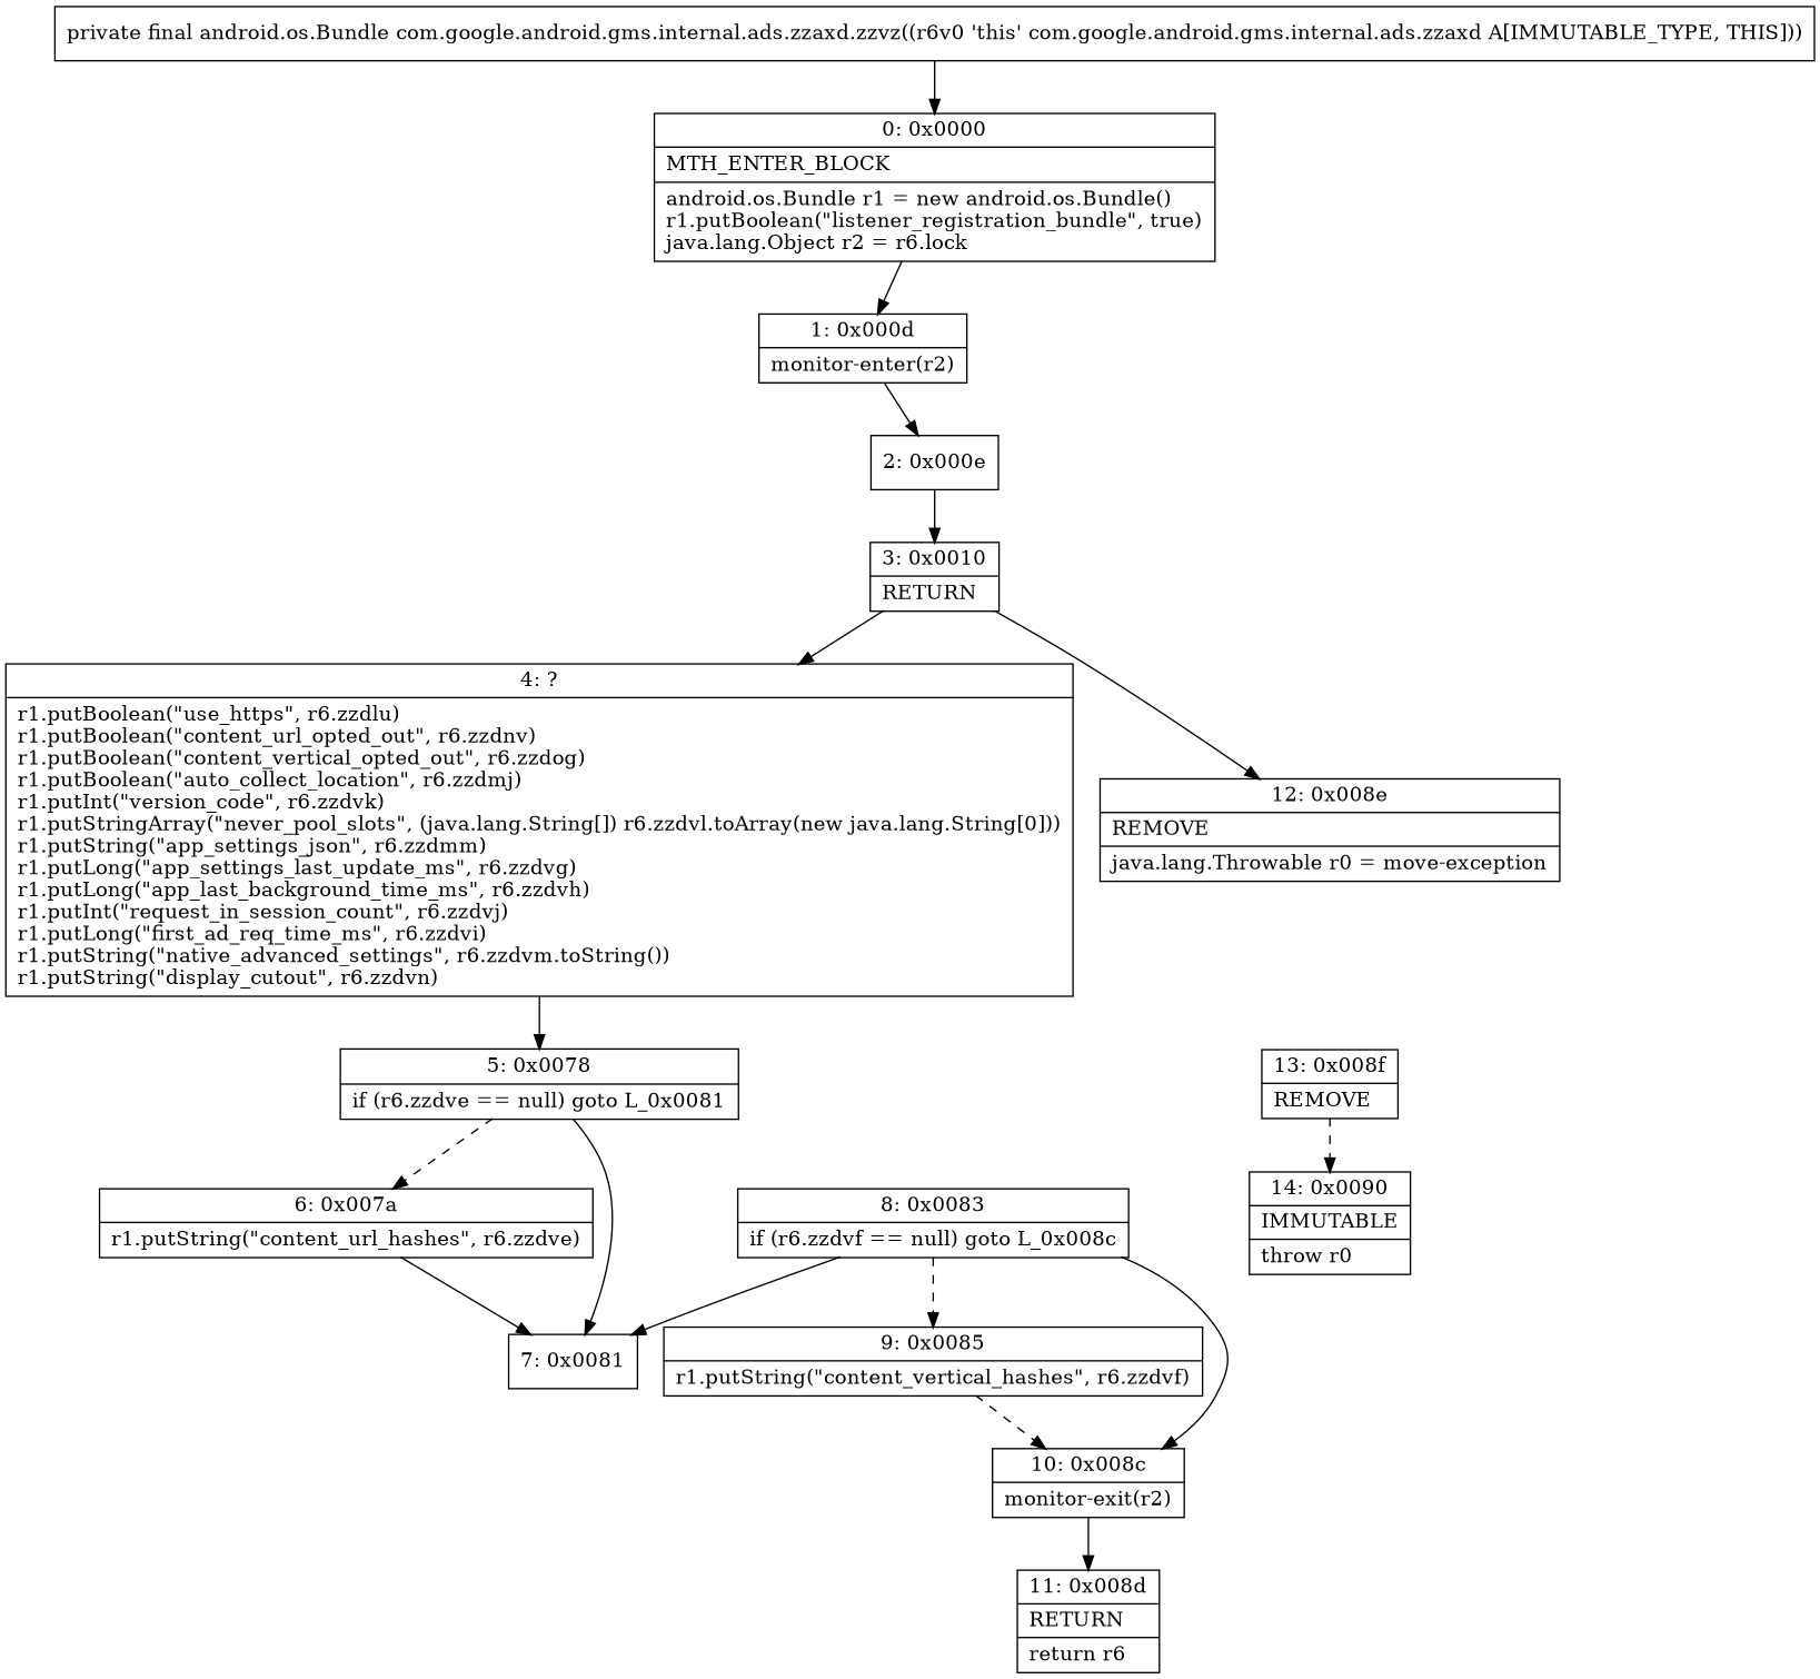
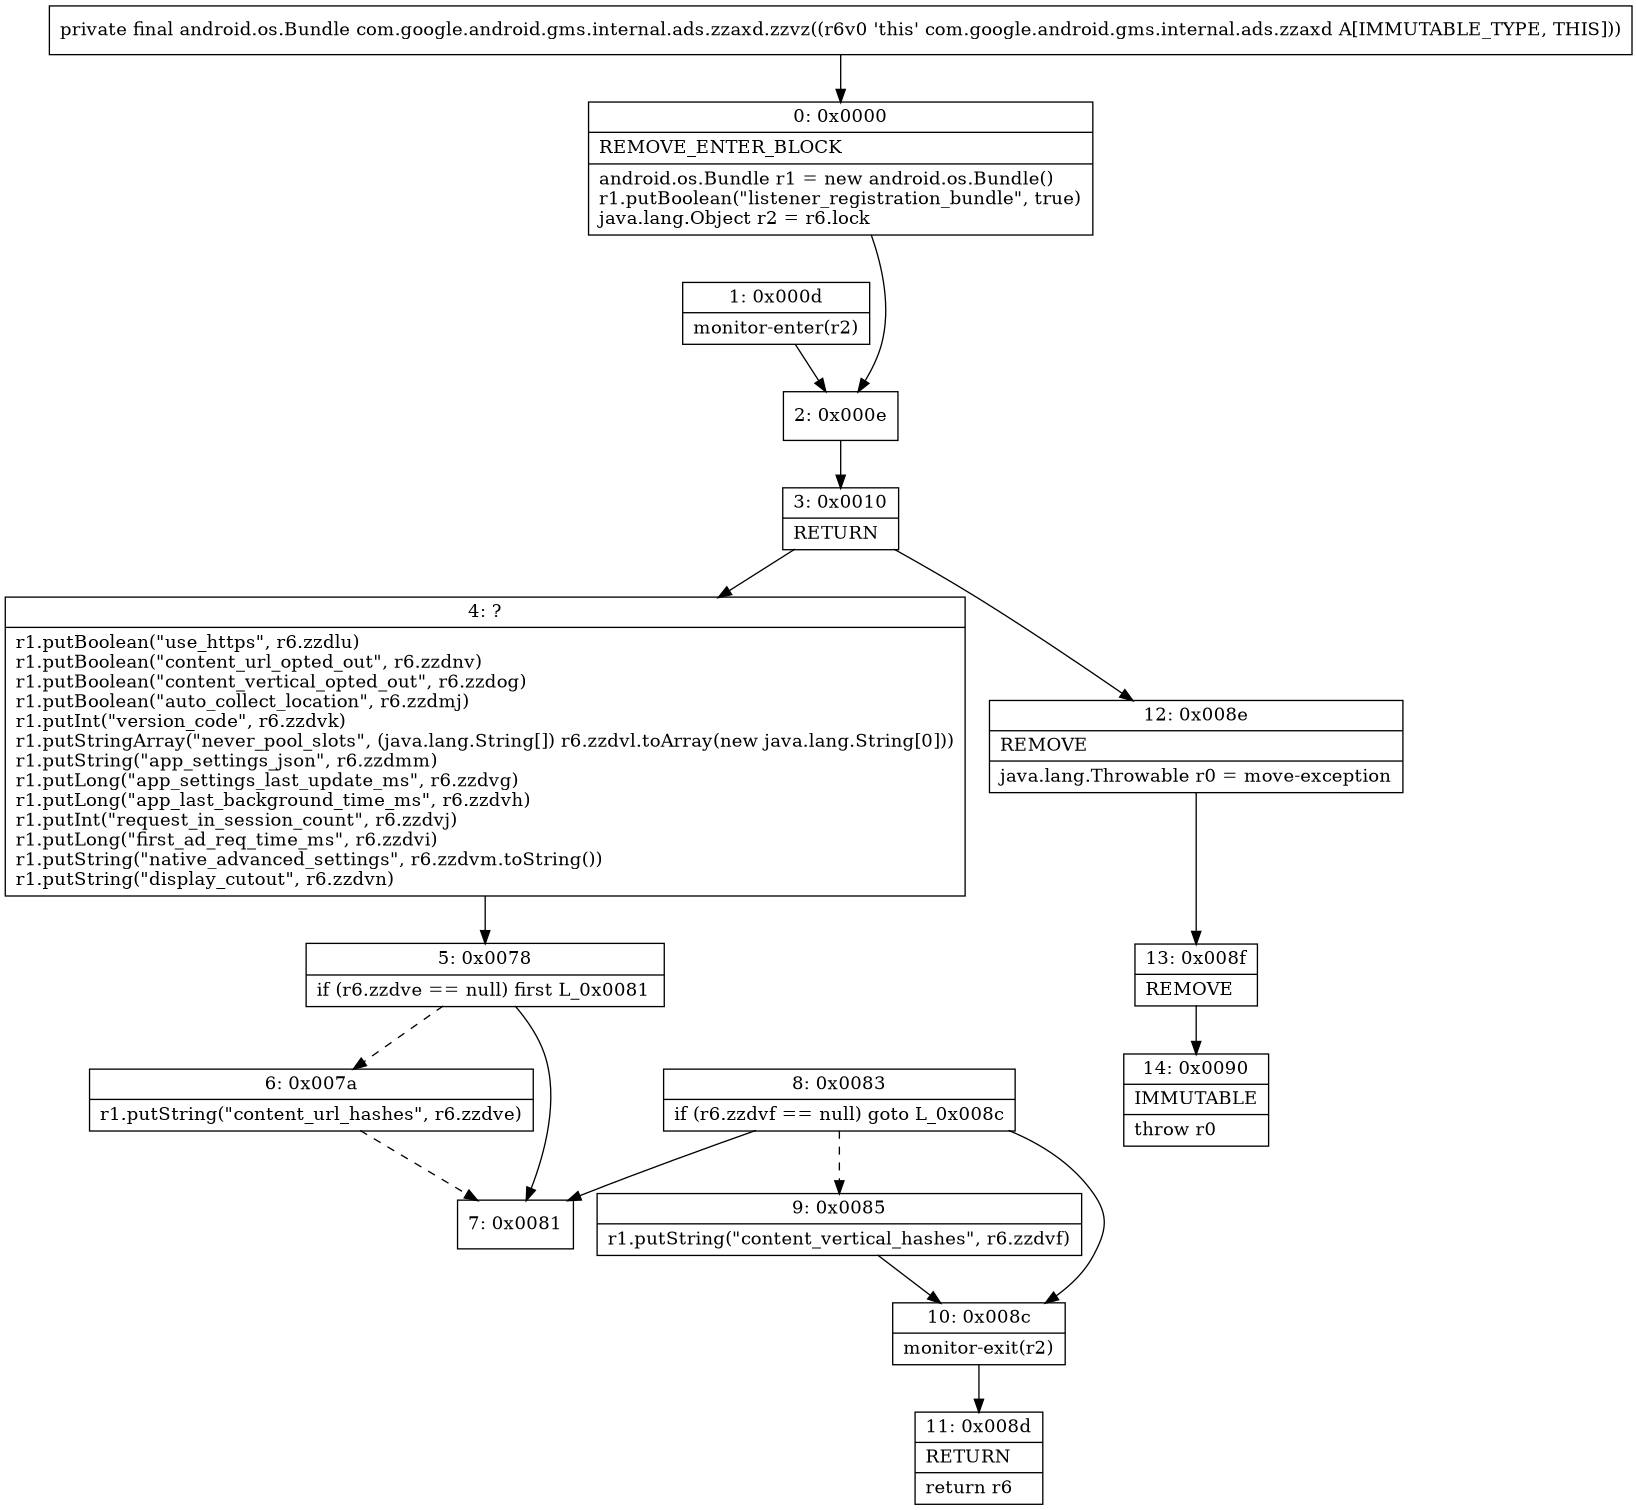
  digraph {
    node [shape=record]
-   n1 [label="{0\:\ 0x0000|MTH_ENTER_BLOCK\l|android.os.Bundle r1 = new android.os.Bundle()\lr1.putBoolean(\"listener_registration_bundle\", true)\ljava.lang.Object r2 = r6.lock\l}"]
+   n1 [label="{0\:\ 0x0000|REMOVE_ENTER_BLOCK\l|android.os.Bundle r1 = new android.os.Bundle()\lr1.putBoolean(\"listener_registration_bundle\", true)\ljava.lang.Object r2 = r6.lock\l}"]
    n2 [label="{1\:\ 0x000d|monitor\-enter(r2)\l}"]
    n3 [label="{2\:\ 0x000e}"]
    n4 [label="{3\:\ 0x0010|RETURN\l}"]
    n5 [label="{4\:\ ?|r1.putBoolean(\"use_https\", r6.zzdlu)\lr1.putBoolean(\"content_url_opted_out\", r6.zzdnv)\lr1.putBoolean(\"content_vertical_opted_out\", r6.zzdog)\lr1.putBoolean(\"auto_collect_location\", r6.zzdmj)\lr1.putInt(\"version_code\", r6.zzdvk)\lr1.putStringArray(\"never_pool_slots\", (java.lang.String[]) r6.zzdvl.toArray(new java.lang.String[0]))\lr1.putString(\"app_settings_json\", r6.zzdmm)\lr1.putLong(\"app_settings_last_update_ms\", r6.zzdvg)\lr1.putLong(\"app_last_background_time_ms\", r6.zzdvh)\lr1.putInt(\"request_in_session_count\", r6.zzdvj)\lr1.putLong(\"first_ad_req_time_ms\", r6.zzdvi)\lr1.putString(\"native_advanced_settings\", r6.zzdvm.toString())\lr1.putString(\"display_cutout\", r6.zzdvn)\l}"]
    n6 [label="{12\:\ 0x008e|REMOVE\l|java.lang.Throwable r0 = move\-exception\l}"]
-   n7 [label="{5\:\ 0x0078|if (r6.zzdve == null) goto L_0x0081\l}"]
+   n7 [label="{5\:\ 0x0078|if (r6.zzdve == null) first L_0x0081\l}"]
    n8 [label="{13\:\ 0x008f|REMOVE\l}"]
    n9 [label="{6\:\ 0x007a|r1.putString(\"content_url_hashes\", r6.zzdve)\l}"]
    n10 [label="{7\:\ 0x0081}"]
    n11 [label="{8\:\ 0x0083|if (r6.zzdvf == null) goto L_0x008c\l}"]
    n12 [label="{9\:\ 0x0085|r1.putString(\"content_vertical_hashes\", r6.zzdvf)\l}"]
    n13 [label="{10\:\ 0x008c|monitor\-exit(r2)\l}"]
    n14 [label="{11\:\ 0x008d|RETURN\l|return r6\l}"]
    n15 [label="{14\:\ 0x0090|IMMUTABLE\l|throw r0\l}"]
    n16 [label="{private final android.os.Bundle com.google.android.gms.internal.ads.zzaxd.zzvz((r6v0 'this' com.google.android.gms.internal.ads.zzaxd A[IMMUTABLE_TYPE, THIS])) }"]
-   n1 -> n2
+   n1 -> n3
    n2 -> n3
    n3 -> n4
    n4 -> n5
    n4 -> n6
    n5 -> n7
+   n6 -> n8
    n7 -> n9 [style=dashed]
    n7 -> n10
-   n8 -> n15 [style=dashed]
-   n9 -> n10
+   n8 -> n15
+   n9 -> n10 [style=dashed]
    n11 -> n10
    n11 -> n12 [style=dashed]
    n11 -> n13
-   n12 -> n13 [style=dashed]
+   n12 -> n13
    n13 -> n14
    n16 -> n1
  }
